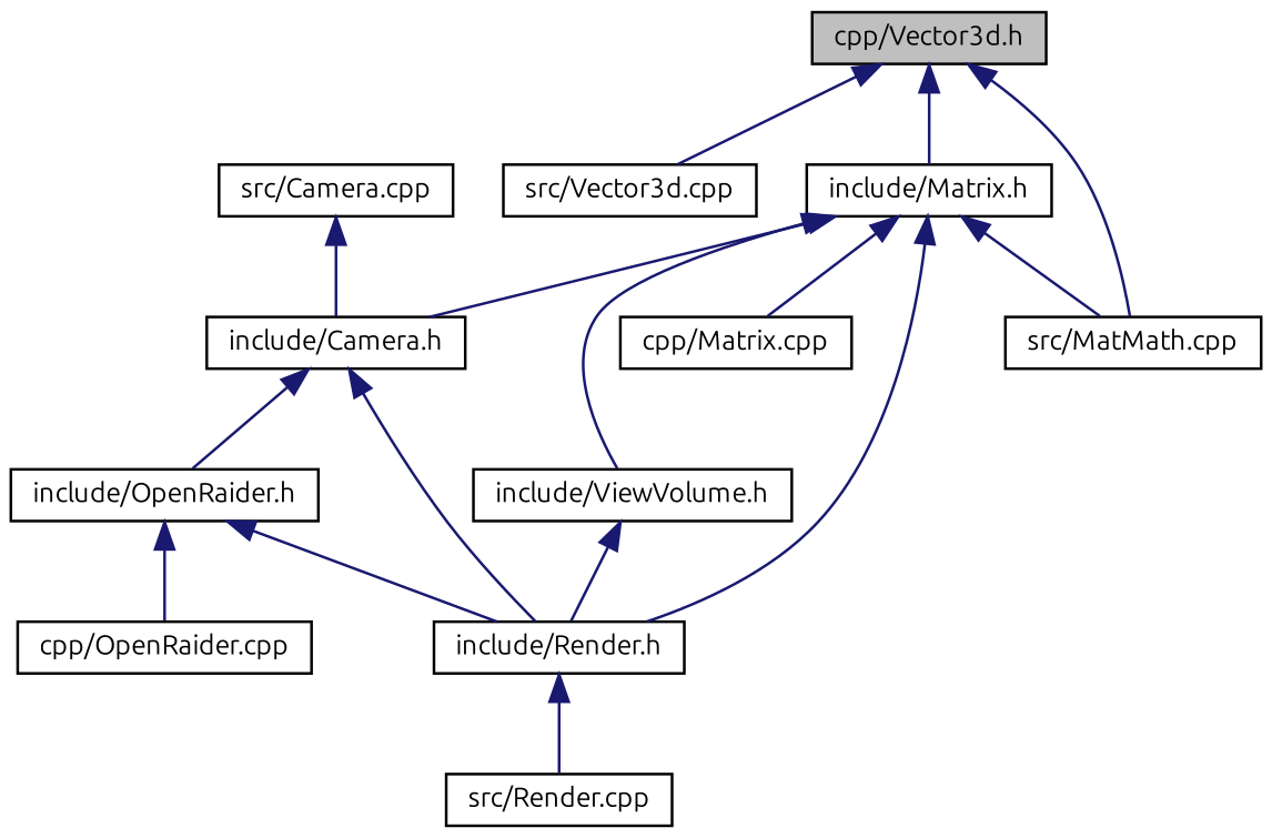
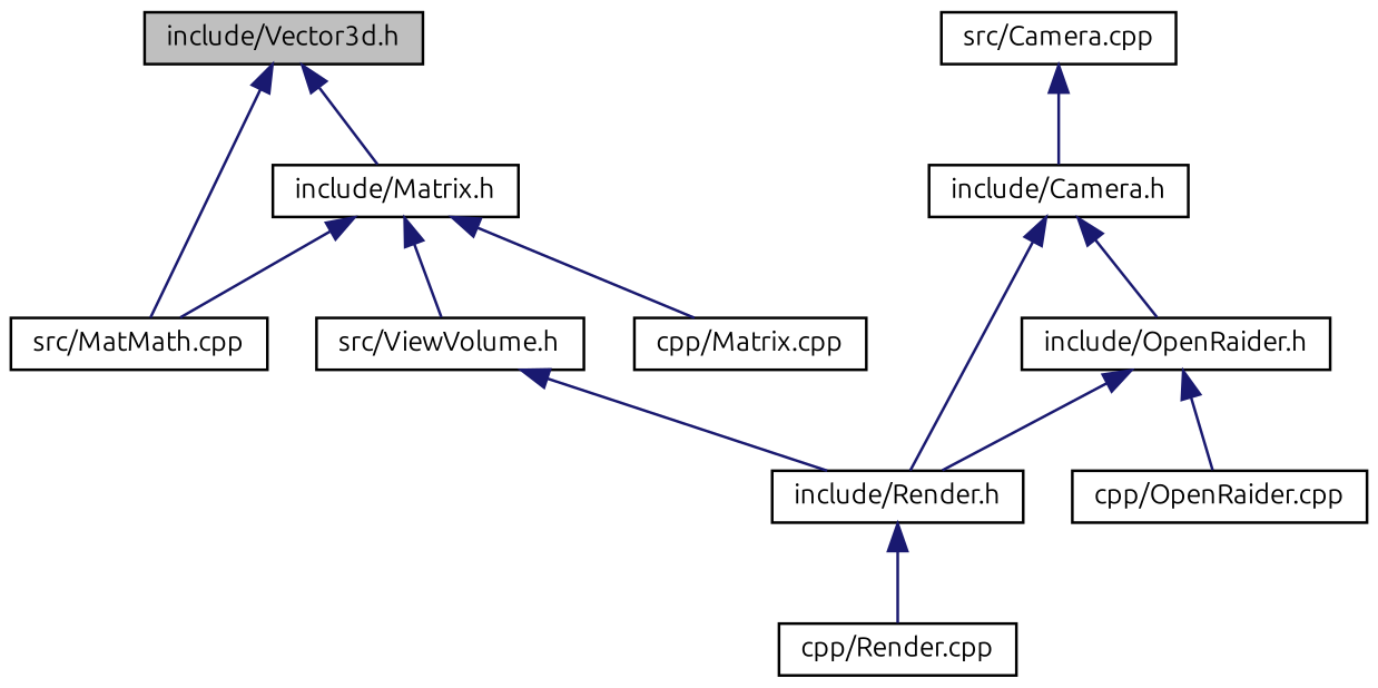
  digraph {
    fontname=Ubuntu
    node [color=black fillcolor=white fontname=Ubuntu fontsize=10 shape=record style=filled]
    edge [color=midnightblue dir=back fontname=Ubuntu fontsize=10 labelfontname=Helvetica labelfontsize=10 style=solid]
-   n1 [fillcolor=grey75 fontcolor=black height=0.2 label="cpp/Vector3d.h" width=0.4]
+   n1 [fillcolor=grey75 fontcolor=black height=0.2 label="include/Vector3d.h" width=0.4]
    n2 [height=0.2 label="include/Matrix.h" width=0.4]
    n3 [height=0.2 label="src/MatMath.cpp" width=0.4]
-   n4 [height=0.2 label="src/Vector3d.cpp" width=0.4]
    n5 [height=0.2 label="include/Camera.h" width=0.4]
    n6 [height=0.2 label="include/Render.h" width=0.4]
-   n7 [height=0.2 label="include/ViewVolume.h" width=0.4]
+   n7 [height=0.2 label="src/ViewVolume.h" width=0.4]
    n8 [height=0.2 label="cpp/Matrix.cpp" width=0.4]
    n9 [height=0.2 label="include/OpenRaider.h" width=0.4]
-   n10 [height=0.2 label="src/Render.cpp" width=0.4]
+   n10 [height=0.2 label="cpp/Render.cpp" width=0.4]
    n11 [height=0.2 label="cpp/OpenRaider.cpp" width=0.4]
    n12 [height=0.2 label="src/Camera.cpp" width=0.4]
    n1 -> n2
    n1 -> n3
-   n1 -> n4
    n2 -> n3
-   n2 -> n5
-   n2 -> n6
    n2 -> n7
    n2 -> n8
    n5 -> n6
    n5 -> n9
    n6 -> n10
    n7 -> n6
    n9 -> n6
    n9 -> n11
    n12 -> n5
  }
